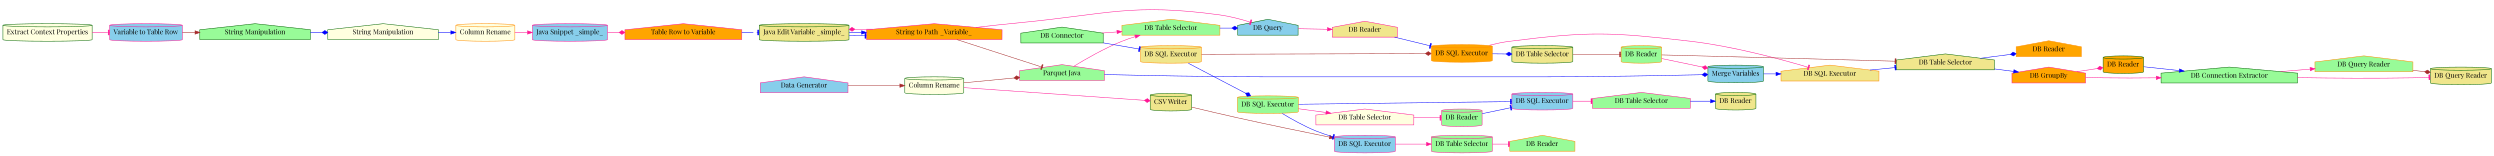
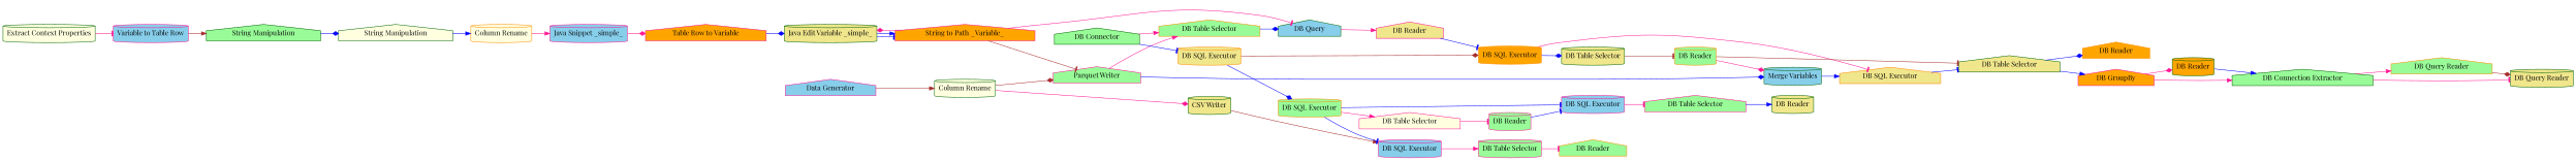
  digraph {
    fontname="Playfair Display"
    rankdir=LR
    node [color=darkgreen fillcolor=palegreen fontname="Playfair Display" shape=cylinder style=filled]
    edge [arrowhead=tee color=deeppink fontname="Playfair Display"]
    n1 [fillcolor=lightyellow label="Extract Context Properties"]
    n2 [color=deeppink fillcolor=skyblue label="Variable to Table Row"]
    n3 [label="String Manipulation" shape=house]
    n4 [color=deeppink fillcolor=orange label="String to Path _Variable_" shape=house]
    n5 [fillcolor=khaki label="Java Edit Variable _simple_"]
-   n6 [color=deeppink label="Parquet Java" shape=house]
+   n6 [color=deeppink label="Parquet Writer" shape=house]
    n7 [fillcolor=skyblue label="DB Query" shape=house]
    n8 [color=darkorange label="DB Table Selector" shape=house]
    n9 [fillcolor=skyblue label="Merge Variables"]
    n10 [fillcolor=khaki label="CSV Writer"]
    n11 [color=deeppink fillcolor=skyblue label="DB SQL Executor"]
    n12 [color=deeppink fillcolor=skyblue label="Java Snippet _simple_"]
    n13 [color=deeppink fillcolor=orange label="Table Row to Variable" shape=house]
    n14 [fillcolor=lightyellow label="String Manipulation" shape=house]
    n15 [color=darkorange fillcolor=lightyellow label="Column Rename"]
    n16 [color=deeppink fillcolor=skyblue label="Data Generator" shape=house]
    n17 [fillcolor=lightyellow label="Column Rename"]
    n18 [label="DB Connector" shape=house]
    n19 [color=darkorange fillcolor=khaki label="DB SQL Executor"]
    n20 [color=darkorange label="DB SQL Executor"]
    n21 [color=darkorange fillcolor=orange label="DB SQL Executor"]
    n22 [color=deeppink fillcolor=skyblue label="DB SQL Executor"]
    n23 [color=deeppink fillcolor=lightyellow label="DB Table Selector" shape=house]
    n24 [color=darkorange fillcolor=khaki label="DB SQL Executor" shape=house]
    n25 [fillcolor=khaki label="DB Table Selector"]
    n26 [color=deeppink label="DB Table Selector" shape=house]
    n27 [color=deeppink label="DB Table Selector"]
    n28 [color=deeppink label="DB Reader"]
    n29 [fillcolor=khaki label="DB Reader"]
    n30 [color=deeppink fillcolor=khaki label="DB Reader" shape=house]
    n31 [fillcolor=khaki label="DB Table Selector" shape=house]
    n32 [color=darkorange fillcolor=orange label="DB Reader" shape=house]
    n33 [color=deeppink fillcolor=orange label="DB GroupBy" shape=house]
    n34 [color=darkorange label="DB Reader"]
    n35 [fillcolor=orange label="DB Reader"]
    n36 [label="DB Connection Extractor" shape=house]
    n37 [color=darkorange label="DB Query Reader" shape=house]
    n38 [fillcolor=khaki label="DB Query Reader"]
    n39 [color=darkorange label="DB Reader" shape=house]
    n1 -> n2
    n2 -> n3 [arrowhead=normal color=brown]
    n3 -> n14 [arrowhead=diamond color=blue]
    n4 -> n5 [arrowhead=diamond]
    n4 -> n6 [color=brown]
    n4 -> n7
    n5 -> n4 [arrowhead=normal color=blue]
    n5 -> n4 [color=blue]
    n6 -> n8 [arrowhead=normal]
    n6 -> n9 [arrowhead=diamond color=blue]
    n7 -> n30 [arrowhead=normal]
    n8 -> n7 [arrowhead=diamond color=blue]
    n9 -> n24 [arrowhead=normal color=blue]
    n10 -> n11 [arrowhead=normal color=brown]
    n11 -> n27 [arrowhead=normal]
    n12 -> n13 [arrowhead=diamond]
-   n13 -> n5 [color=blue]
+   n13 -> n5 [arrowhead=diamond color=blue]
    n14 -> n15 [arrowhead=normal color=blue]
    n15 -> n12 [arrowhead=normal]
    n16 -> n17 [arrowhead=normal color=brown]
    n17 -> n6 [arrowhead=diamond color=brown]
    n17 -> n10 [arrowhead=diamond]
    n18 -> n8 [arrowhead=normal]
    n18 -> n19 [color=blue]
    n19 -> n20 [arrowhead=diamond color=blue]
    n19 -> n21 [arrowhead=diamond color=brown]
    n20 -> n11 [color=blue]
    n20 -> n22 [color=blue]
    n20 -> n23 [arrowhead=normal]
    n21 -> n24
    n21 -> n25 [arrowhead=diamond color=blue]
    n22 -> n26
    n23 -> n28
    n24 -> n31 [color=blue]
    n25 -> n34 [color=brown]
    n26 -> n29 [arrowhead=normal color=blue]
    n27 -> n39
    n28 -> n22 [color=blue]
    n30 -> n21 [color=blue]
    n31 -> n32 [arrowhead=diamond color=blue]
    n31 -> n33 [arrowhead=normal color=blue]
    n33 -> n35 [arrowhead=diamond]
    n33 -> n36 [arrowhead=normal]
    n34 -> n9 [arrowhead=diamond]
    n34 -> n31 [color=brown]
    n35 -> n36 [arrowhead=normal color=blue]
    n36 -> n37 [arrowhead=normal]
    n36 -> n38
    n37 -> n38 [arrowhead=diamond color=brown]
  }
